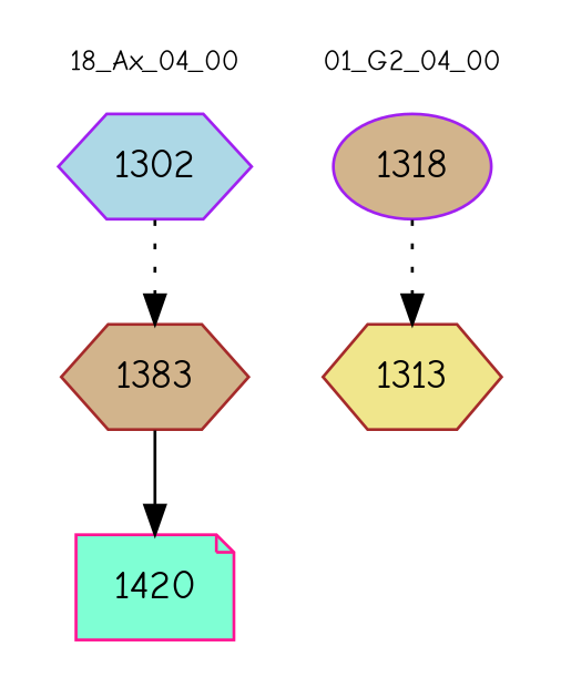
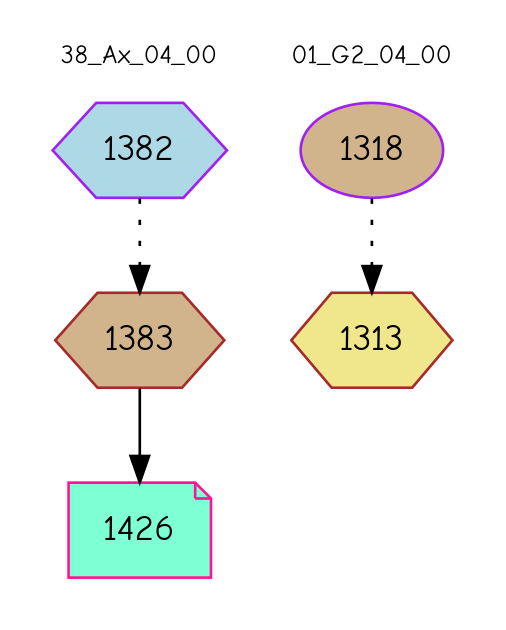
  digraph {
    fontname="Comic Neue"
    node [color=purple fillcolor=tan fontname="Comic Neue" shape=hexagon style=filled]
    edge [arrowhead=normal color=black fontname="Comic Neue" style=dotted]
-   n1 [fillcolor=lightblue label=1302]
+   n1 [fillcolor=lightblue label=1382]
    n2 [color=brown label=1383]
-   n3 [color=deeppink fillcolor=aquamarine label=1420 shape=note]
+   n3 [color=deeppink fillcolor=aquamarine label=1426 shape=note]
    n4 [label=1318 shape=ellipse]
    n5 [color=brown fillcolor=khaki label=1313]
    subgraph cluster_1 {
      color=white
      fontsize=10
-     label="18_Ax_04_00"
+     label="38_Ax_04_00"
      n1
      n2
      n3
    }
    subgraph cluster_2 {
      color=white
      fontsize=10
      label="01_G2_04_00"
      n4
      n5
    }
    n1 -> n2
    n2 -> n3 [style=solid]
    n4 -> n5
  }
